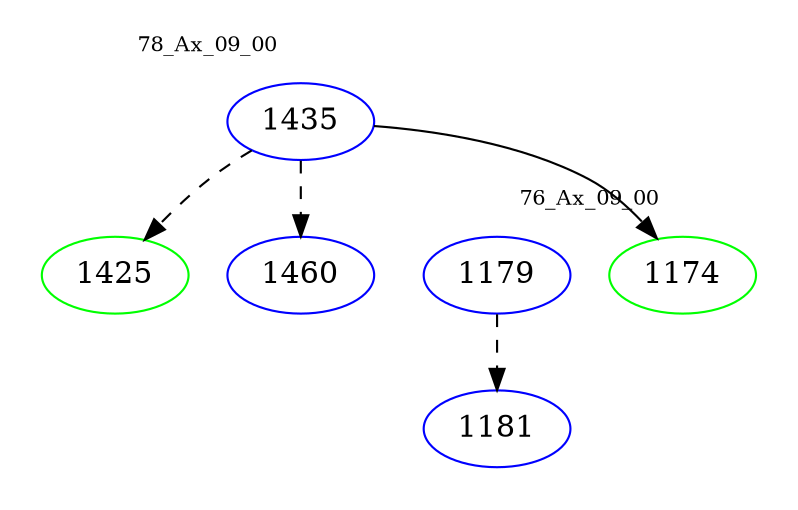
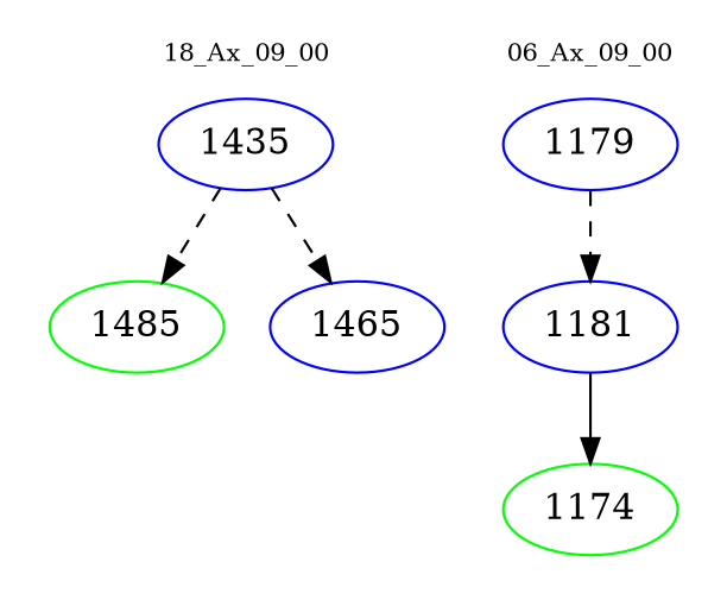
  digraph {
    node [color=blue]
    edge [color=black style=dashed]
    n1 [label=1435]
-   n2 [color=green label=1425]
-   n3 [label=1460]
+   n2 [color=green label=1485]
+   n3 [label=1465]
    n4 [label=1181]
    n5 [color=green label=1174]
    n6 [label=1179]
    subgraph cluster_1 {
      color=white
      fontsize=10
-     label="78_Ax_09_00"
+     label="18_Ax_09_00"
      n1
      n2
      n3
    }
    subgraph cluster_2 {
      color=white
      fontsize=10
-     label="76_Ax_09_00"
+     label="06_Ax_09_00"
      n4
      n5
      n6
    }
    n1 -> n2
    n1 -> n3
-   n1 -> n5 [style=solid]
+   n4 -> n5 [style=solid]
    n6 -> n4
  }
